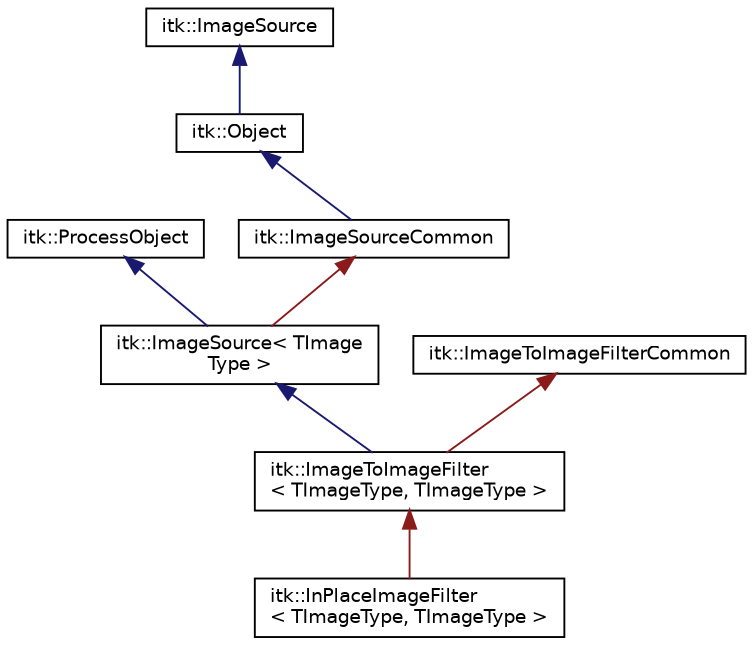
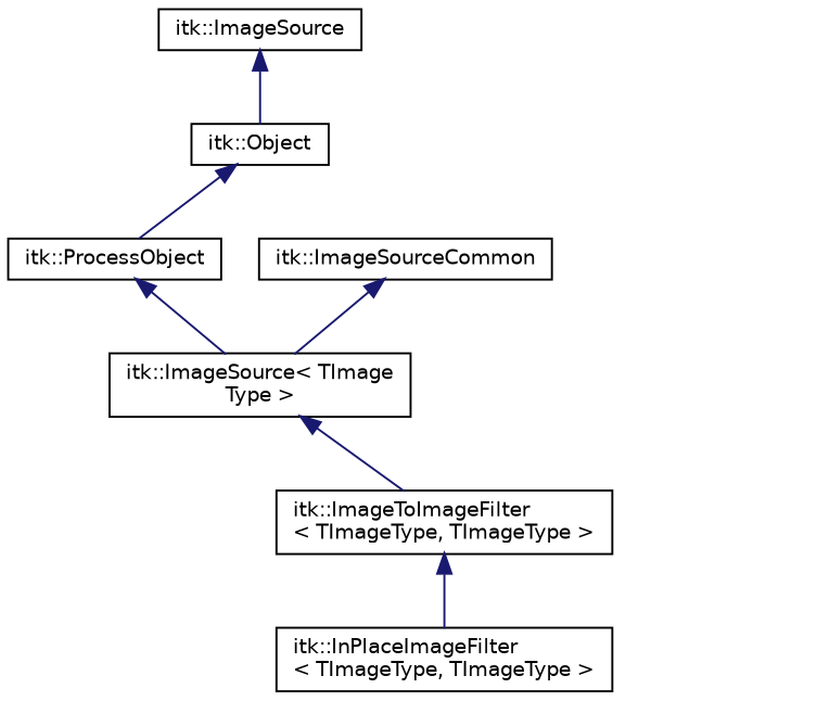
  digraph {
    node [color=black fillcolor=white fontname=Helvetica fontsize=10 shape=record style=filled]
    edge [color=midnightblue dir=back fontname=Helvetica fontsize=10 labelfontname=Helvetica labelfontsize=10 style=solid]
    n1 [height=0.2 label="itk::InPlaceImageFilter\l\< TImageType, TImageType \>" width=0.4]
    n2 [height=0.2 label="itk::ImageToImageFilter\l\< TImageType, TImageType \>" width=0.4]
    n3 [height=0.2 label="itk::ImageSource\< TImage\lType \>" width=0.4]
    n4 [height=0.2 label="itk::ProcessObject" width=0.4]
    n5 [height=0.2 label="itk::Object" width=0.4]
    n6 [height=0.2 label="itk::ImageSource" width=0.4]
    n7 [height=0.2 label="itk::ImageSourceCommon" width=0.4]
-   n8 [height=0.2 label="itk::ImageToImageFilterCommon" width=0.4]
-   n2 -> n1 [color=firebrick4]
+   n2 -> n1
    n3 -> n2
    n4 -> n3
-   n5 -> n7
+   n5 -> n4
    n6 -> n5
-   n7 -> n3 [color=firebrick4]
-   n8 -> n2 [color=firebrick4]
+   n7 -> n3
  }
